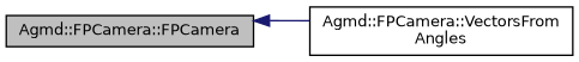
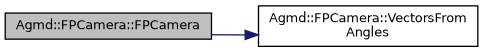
  digraph {
    rankdir=LR
    node [color=black fontname=Helvetica fontsize=10 shape=record style=filled]
    n1 [fillcolor=grey75 fontcolor=black height=0.2 label="Agmd::FPCamera::FPCamera" width=0.4]
    n2 [fillcolor=white height=0.2 label="Agmd::FPCamera::VectorsFrom\lAngles" width=0.4]
-   n2 -> n1 [color=midnightblue fontname=Helvetica fontsize=10 labelfontname=Helvetica labelfontsize=10 style=solid]
+   n1 -> n2 [color=midnightblue fontname=Helvetica fontsize=10 labelfontname=Helvetica labelfontsize=10 style=solid]
  }
